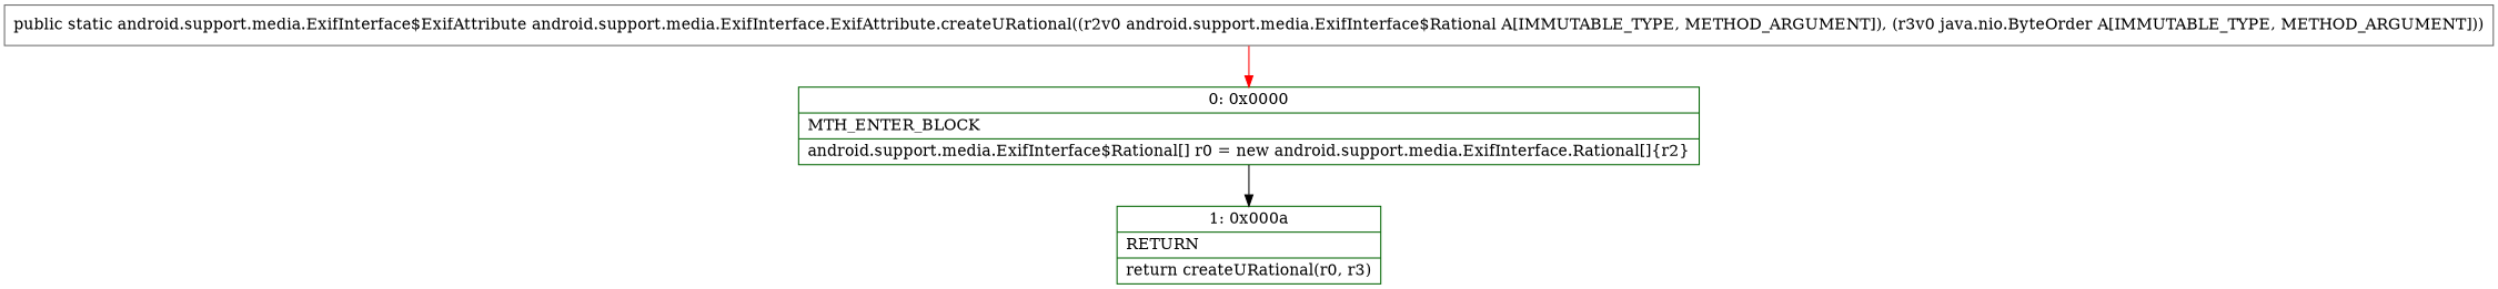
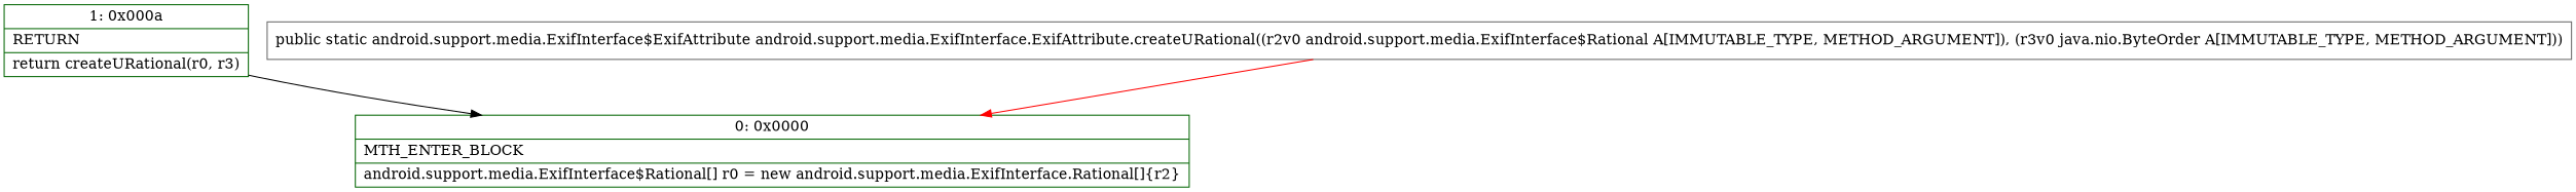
  digraph {
    node [shape=record color=darkgreen]
    edge [style=solid]
    n1 [label="{0\:\ 0x0000|MTH_ENTER_BLOCK\l|android.support.media.ExifInterface$Rational[] r0 = new android.support.media.ExifInterface.Rational[]\{r2\}\l}"]
    n2 [label="{1\:\ 0x000a|RETURN\l|return createURational(r0, r3)\l}"]
    n3 [label="{public static android.support.media.ExifInterface$ExifAttribute android.support.media.ExifInterface.ExifAttribute.createURational((r2v0 android.support.media.ExifInterface$Rational A[IMMUTABLE_TYPE, METHOD_ARGUMENT]), (r3v0 java.nio.ByteOrder A[IMMUTABLE_TYPE, METHOD_ARGUMENT])) }" color=gray40]
-   n1 -> n2 [color=black]
+   n2 -> n1 [color=black]
    n3 -> n1 [color=red]
  }
